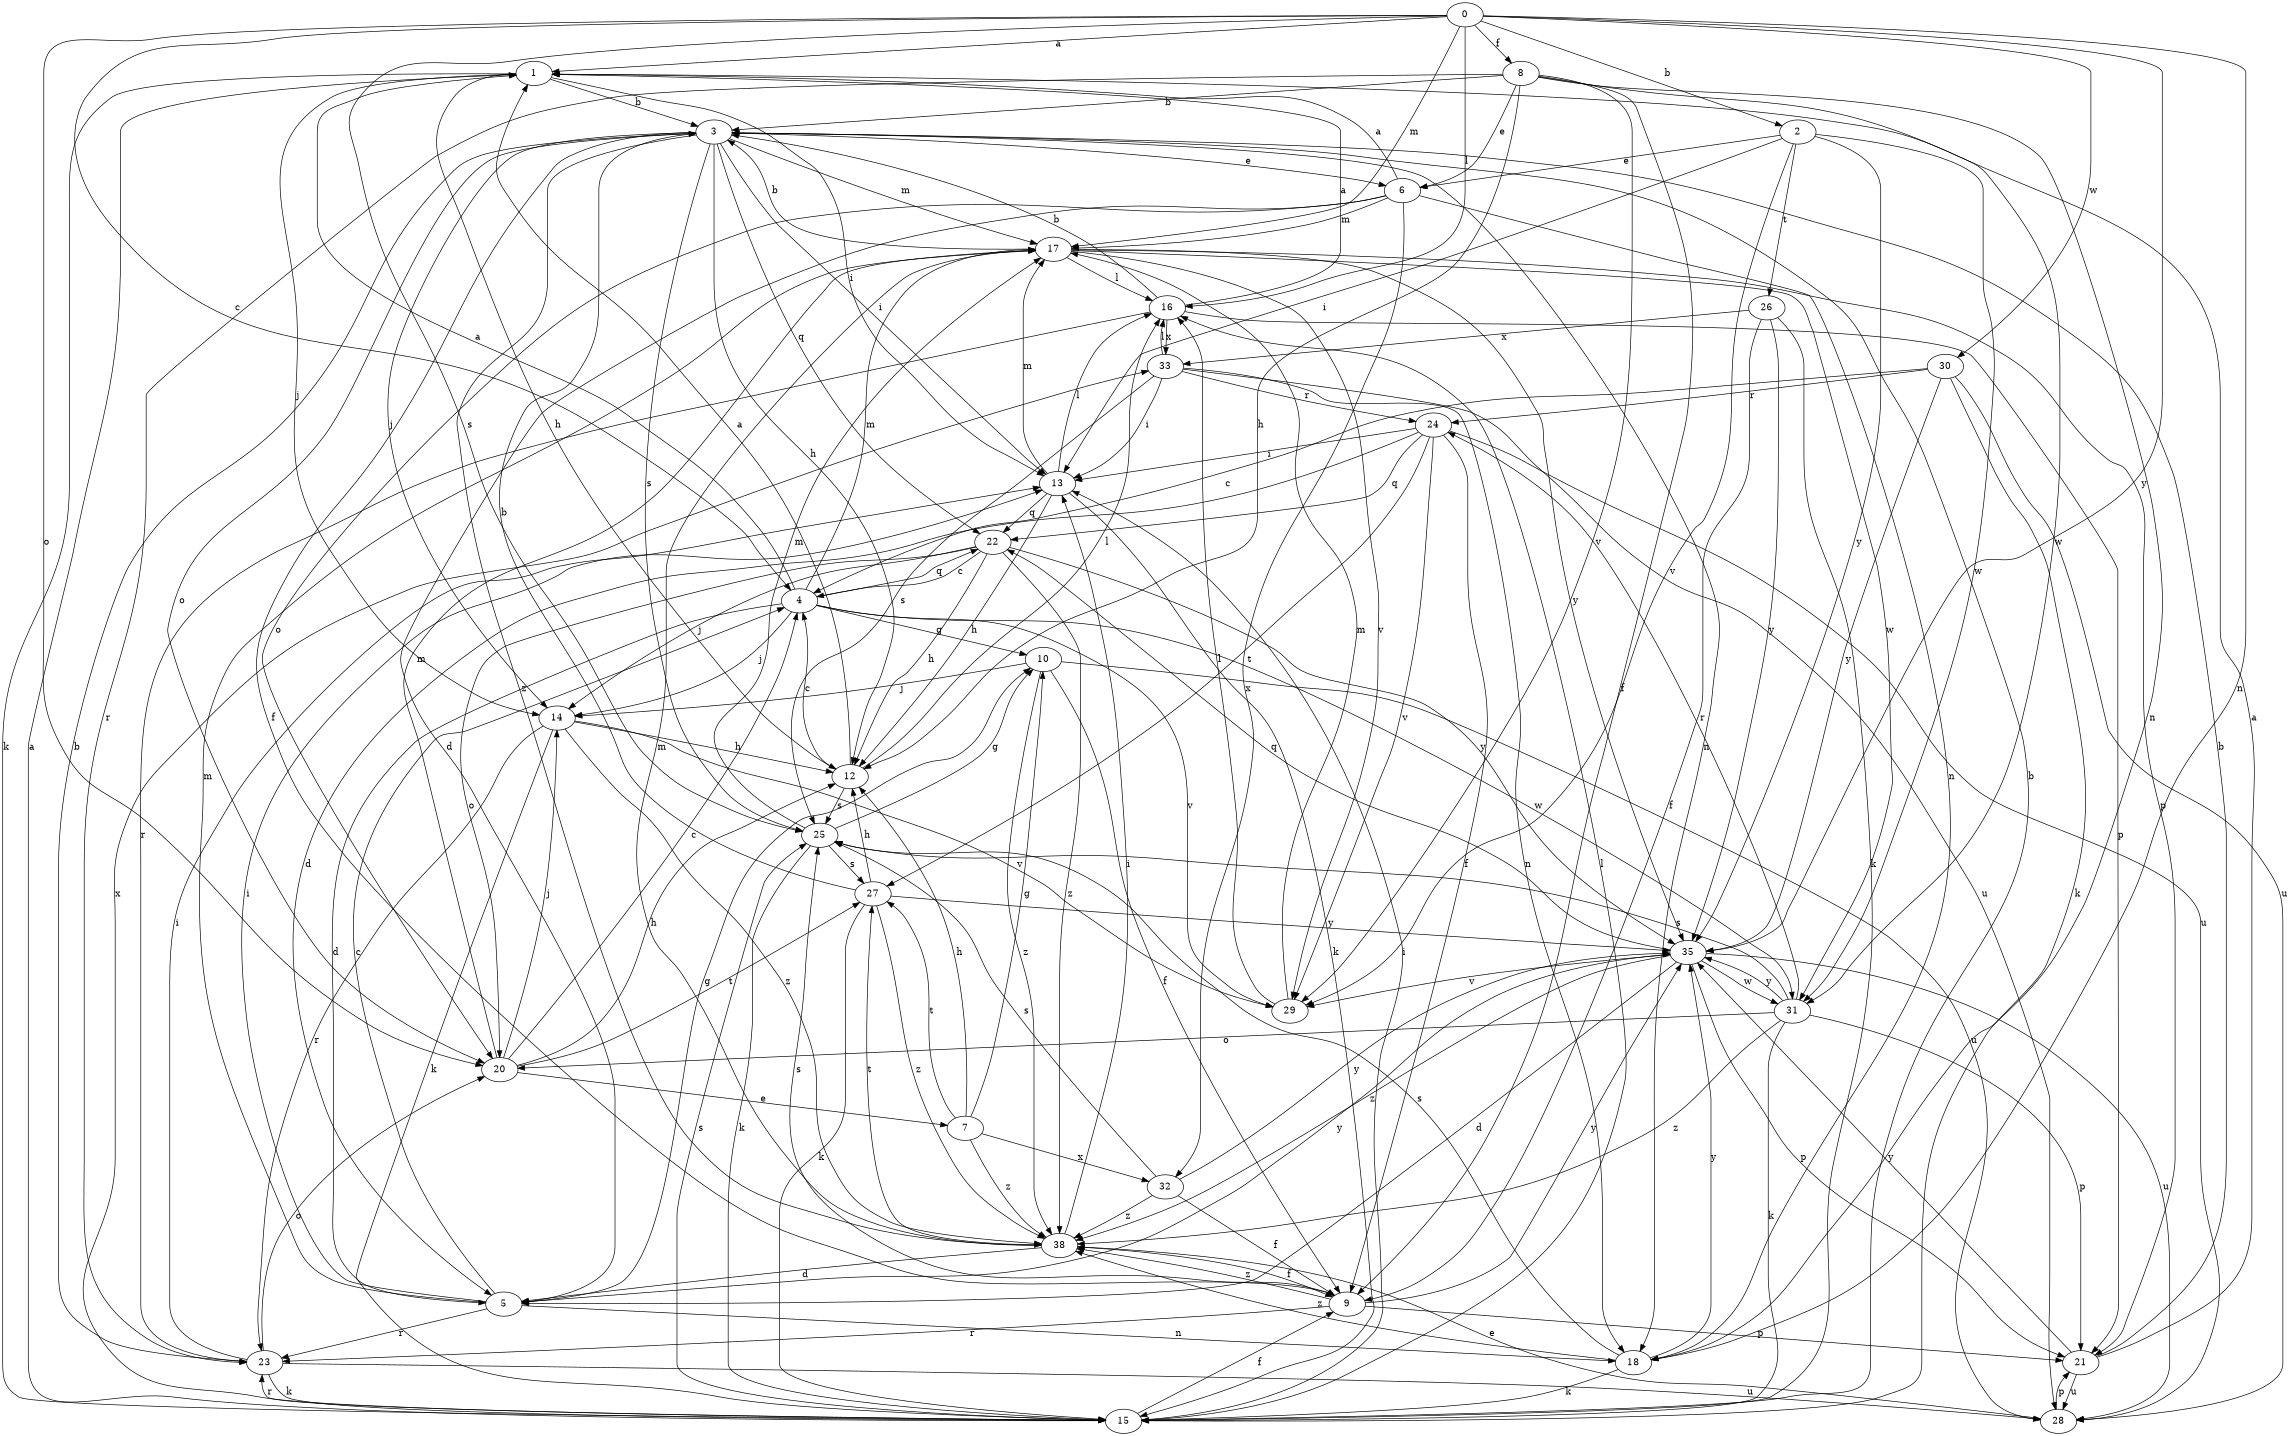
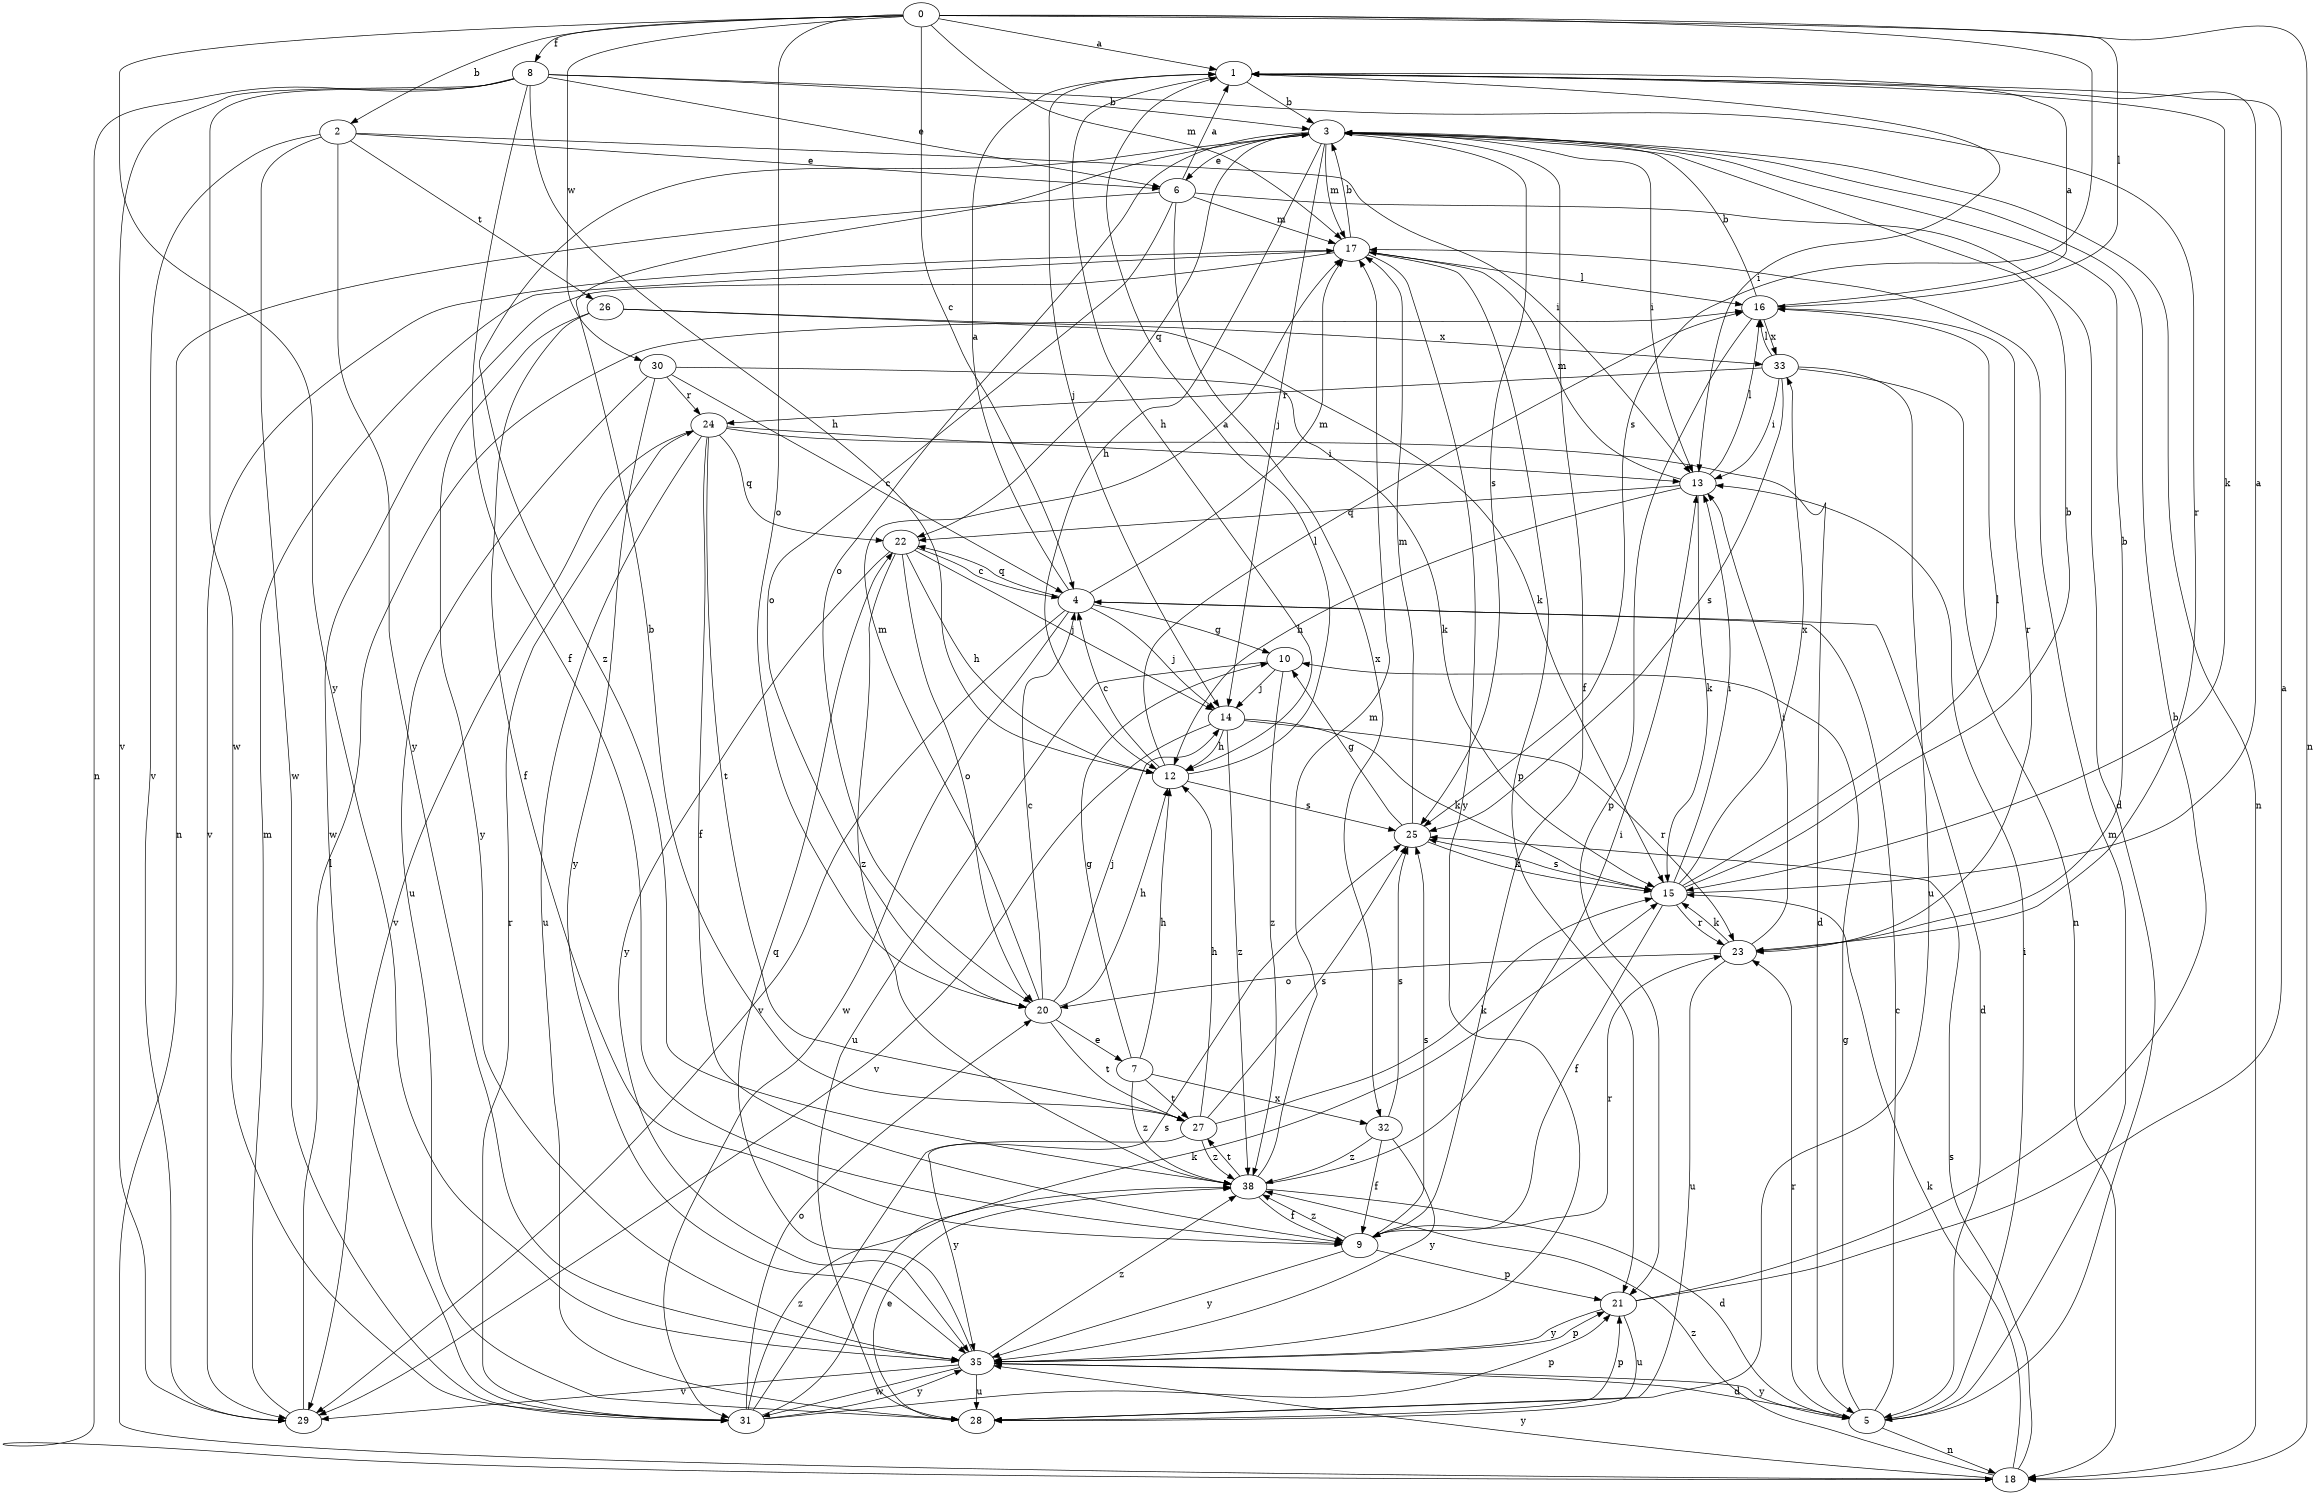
  strict digraph {
    0
    1
    2
    4
    8
    16
    17
    18
    20
    25
    30
    35
    3
    12
    13
    14
    15
    6
    26
    29
    31
    22
    5
    10
    9
    23
    21
    33
    38
    7
    27
    28
    24
    32
    0 -> 1 [label=a]
    0 -> 2 [label=b]
    0 -> 4 [label=c]
    0 -> 8 [label=f]
    0 -> 16 [label=l]
    0 -> 17 [label=m]
    0 -> 18 [label=n]
    0 -> 20 [label=o]
    0 -> 25 [label=s]
    0 -> 30 [label=w]
    0 -> 35 [label=y]
    1 -> 3 [label=b]
    1 -> 12 [label=h]
    1 -> 13 [label=i]
    1 -> 14 [label=j]
    1 -> 15 [label=k]
    2 -> 35 [label=y]
    2 -> 13 [label=i]
    2 -> 6 [label=e]
    2 -> 26 [label=t]
    2 -> 29 [label=v]
    2 -> 31 [label=w]
    4 -> 1 [label=a]
    4 -> 17 [label=m]
    4 -> 14 [label=j]
    4 -> 29 [label=v]
    4 -> 31 [label=w]
    4 -> 22 [label=q]
    4 -> 5 [label=d]
    4 -> 10 [label=g]
    8 -> 18 [label=n]
    8 -> 3 [label=b]
    8 -> 12 [label=h]
    8 -> 6 [label=e]
    8 -> 29 [label=v]
    8 -> 31 [label=w]
    8 -> 9 [label=f]
    8 -> 23 [label=r]
    16 -> 1 [label=a]
    16 -> 3 [label=b]
    16 -> 23 [label=r]
    16 -> 21 [label=p]
    16 -> 33 [label=x]
    17 -> 16 [label=l]
    17 -> 35 [label=y]
    17 -> 3 [label=b]
    17 -> 29 [label=v]
    17 -> 31 [label=w]
    17 -> 21 [label=p]
    18 -> 25 [label=s]
    18 -> 35 [label=y]
    18 -> 15 [label=k]
    18 -> 38 [label=z]
    20 -> 4 [label=c]
    20 -> 17 [label=m]
    20 -> 12 [label=h]
    20 -> 14 [label=j]
    20 -> 7 [label=e]
    20 -> 27 [label=t]
    25 -> 17 [label=m]
    25 -> 15 [label=k]
    25 -> 10 [label=g]
    30 -> 4 [label=c]
    30 -> 35 [label=y]
    30 -> 15 [label=k]
    30 -> 28 [label=u]
    30 -> 24 [label=r]
    35 -> 29 [label=v]
    35 -> 31 [label=w]
    35 -> 22 [label=q]
    35 -> 5 [label=d]
    35 -> 21 [label=p]
    35 -> 38 [label=z]
    35 -> 28 [label=u]
    3 -> 17 [label=m]
    3 -> 18 [label=n]
    3 -> 20 [label=o]
    3 -> 25 [label=s]
    3 -> 12 [label=h]
    3 -> 13 [label=i]
    3 -> 14 [label=j]
    3 -> 6 [label=e]
    3 -> 22 [label=q]
    3 -> 9 [label=f]
    3 -> 38 [label=z]
    12 -> 1 [label=a]
    12 -> 4 [label=c]
    12 -> 16 [label=l]
    12 -> 25 [label=s]
    13 -> 16 [label=l]
    13 -> 17 [label=m]
    13 -> 12 [label=h]
    13 -> 15 [label=k]
    13 -> 22 [label=q]
    14 -> 12 [label=h]
    14 -> 15 [label=k]
    14 -> 29 [label=v]
    14 -> 23 [label=r]
    14 -> 38 [label=z]
    15 -> 1 [label=a]
    15 -> 16 [label=l]
    15 -> 25 [label=s]
    15 -> 3 [label=b]
    15 -> 13 [label=i]
    15 -> 9 [label=f]
    15 -> 23 [label=r]
    15 -> 33 [label=x]
    6 -> 1 [label=a]
    6 -> 17 [label=m]
    6 -> 18 [label=n]
    6 -> 20 [label=o]
    6 -> 5 [label=d]
    6 -> 32 [label=x]
    26 -> 35 [label=y]
    26 -> 15 [label=k]
    26 -> 9 [label=f]
    26 -> 33 [label=x]
    29 -> 16 [label=l]
    29 -> 17 [label=m]
    31 -> 20 [label=o]
    31 -> 25 [label=s]
    31 -> 35 [label=y]
    31 -> 15 [label=k]
    31 -> 21 [label=p]
    31 -> 38 [label=z]
    31 -> 24 [label=r]
    22 -> 4 [label=c]
    22 -> 20 [label=o]
    22 -> 35 [label=y]
    22 -> 12 [label=h]
    22 -> 14 [label=j]
    22 -> 38 [label=z]
    5 -> 4 [label=c]
    5 -> 17 [label=m]
    5 -> 18 [label=n]
    5 -> 35 [label=y]
    5 -> 13 [label=i]
    5 -> 10 [label=g]
    5 -> 23 [label=r]
    10 -> 14 [label=j]
-   10 -> 9 [label=f]
    10 -> 38 [label=z]
    10 -> 28 [label=u]
    9 -> 25 [label=s]
    9 -> 35 [label=y]
    9 -> 23 [label=r]
    9 -> 21 [label=p]
    9 -> 38 [label=z]
    23 -> 20 [label=o]
    23 -> 3 [label=b]
    23 -> 13 [label=i]
    23 -> 15 [label=k]
    23 -> 28 [label=u]
    21 -> 1 [label=a]
    21 -> 35 [label=y]
    21 -> 3 [label=b]
    21 -> 28 [label=u]
    33 -> 16 [label=l]
    33 -> 18 [label=n]
    33 -> 25 [label=s]
    33 -> 13 [label=i]
    33 -> 28 [label=u]
    33 -> 24 [label=r]
    38 -> 17 [label=m]
    38 -> 13 [label=i]
    38 -> 5 [label=d]
    38 -> 9 [label=f]
    38 -> 27 [label=t]
    7 -> 12 [label=h]
    7 -> 10 [label=g]
    7 -> 38 [label=z]
    7 -> 27 [label=t]
    7 -> 32 [label=x]
-   25 -> 27 [label=s]
+   27 -> 25 [label=s]
    27 -> 35 [label=y]
    27 -> 3 [label=b]
    27 -> 12 [label=h]
    27 -> 15 [label=k]
    27 -> 38 [label=z]
    28 -> 21 [label=p]
    28 -> 38 [label=e]
    24 -> 13 [label=i]
    24 -> 29 [label=v]
    24 -> 22 [label=q]
    24 -> 5 [label=d]
    24 -> 9 [label=f]
    24 -> 27 [label=t]
    24 -> 28 [label=u]
    32 -> 25 [label=s]
    32 -> 35 [label=y]
    32 -> 9 [label=f]
    32 -> 38 [label=z]
  }
